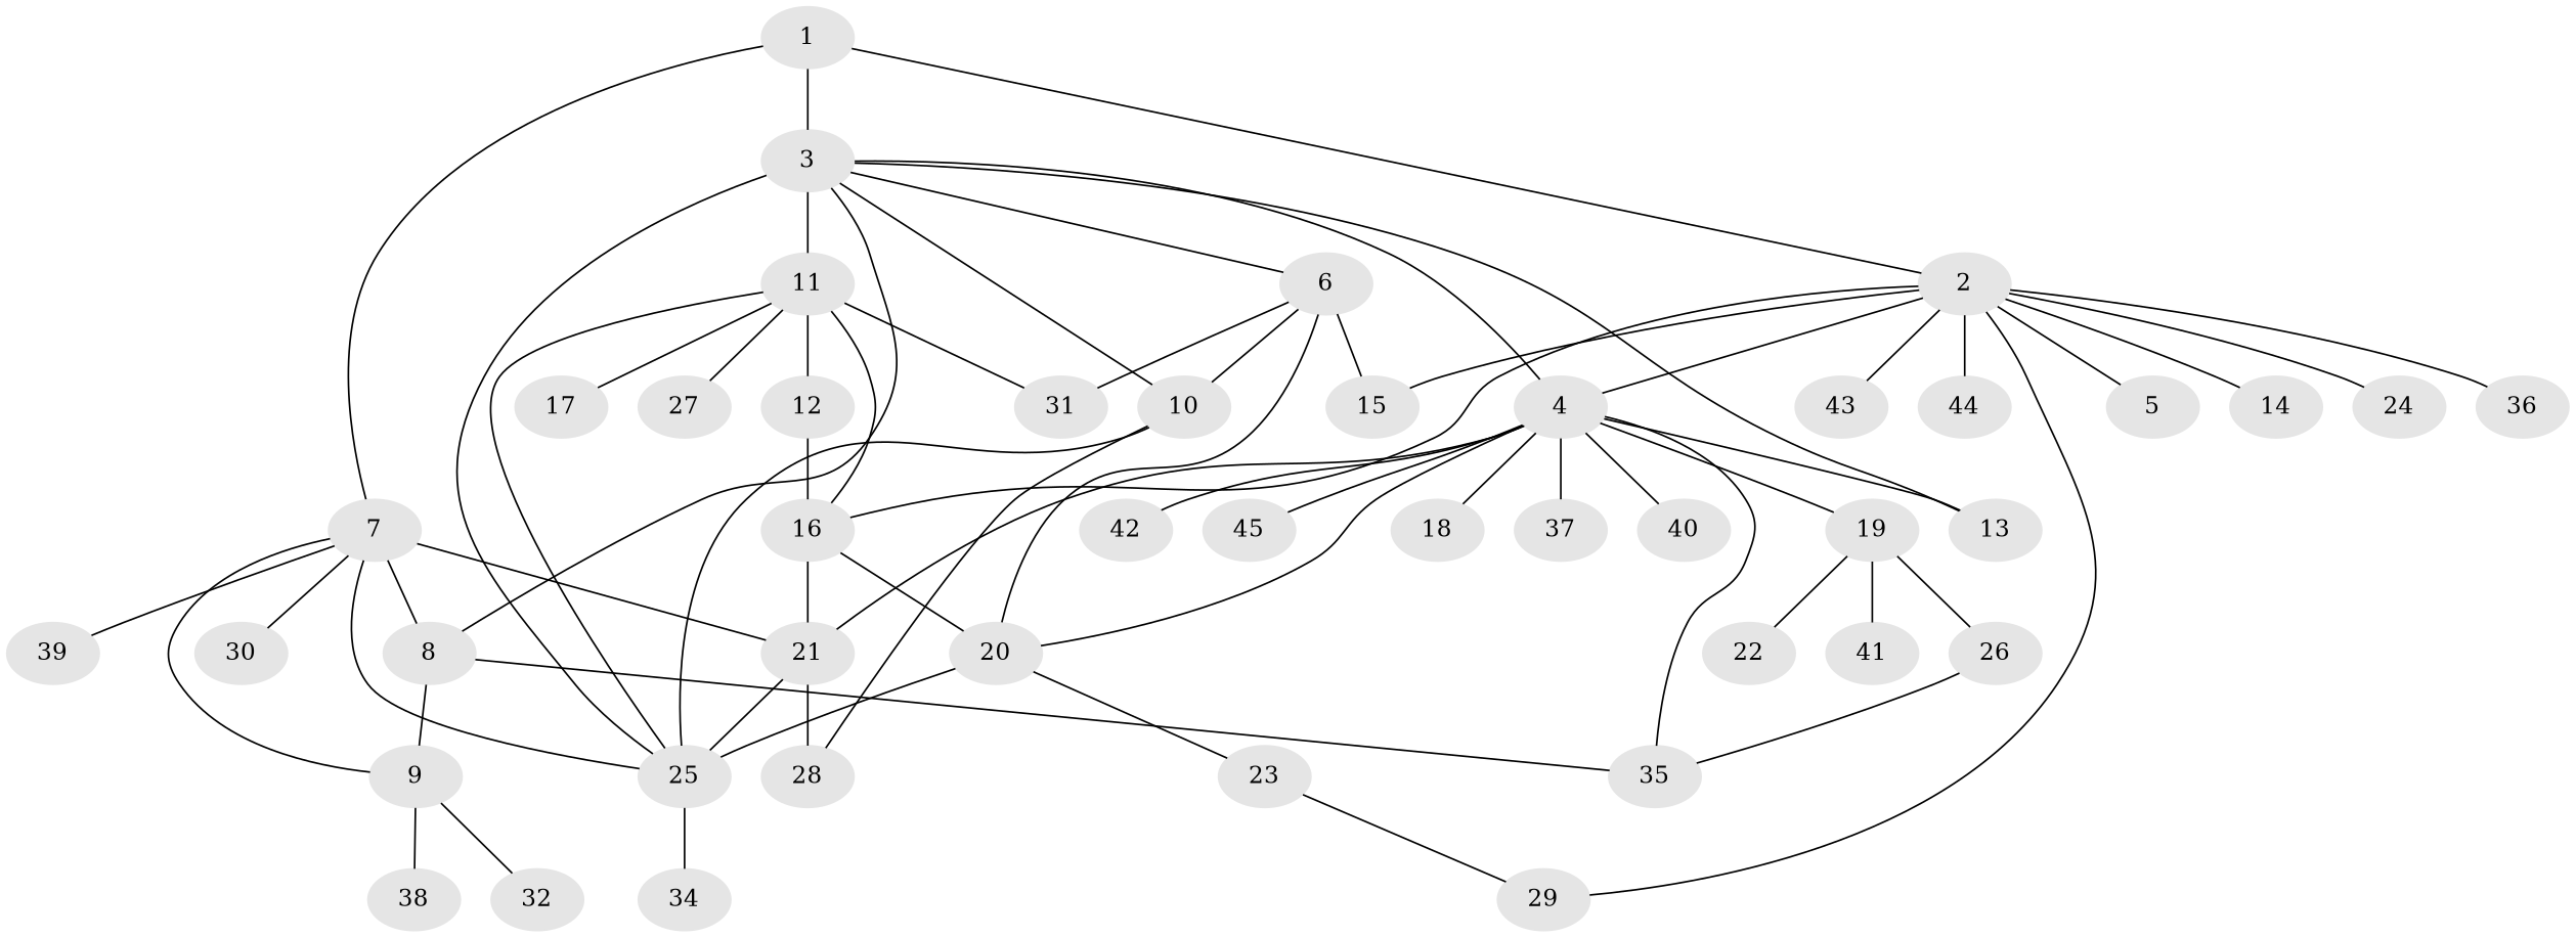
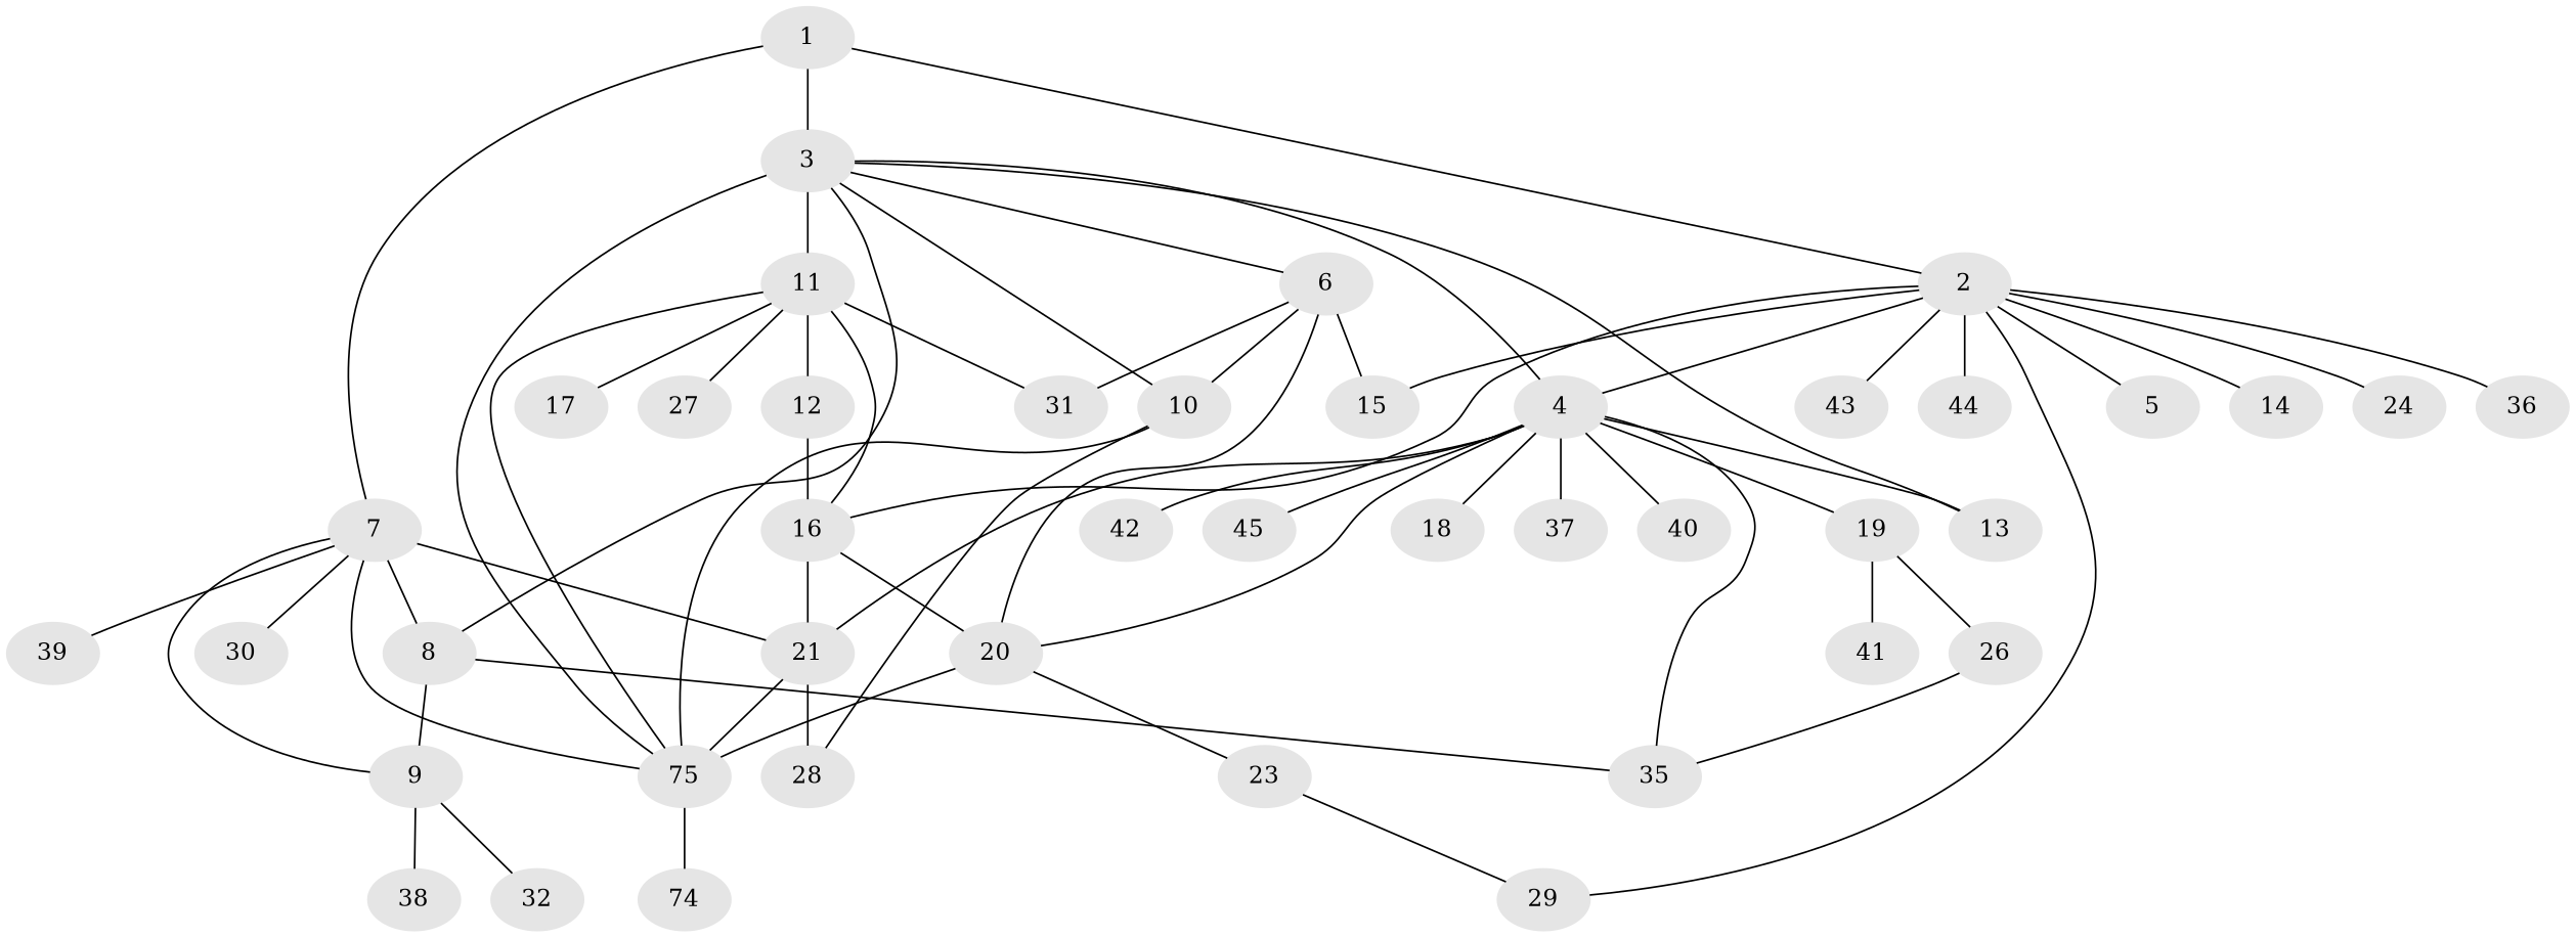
  graph {
    node [color=gray90 style=filled]
    edge [weight=1.0]
    1
    2
    3
    7
    4
    5
    14
    15
    16
    24
    29
    36
    43
    44
    6
    8
    10
    11
    13
-   25
+   25 [label=75]
    21
    9
    30
    39
    18
    19
    20
    35
    37
    40
    42
    45
    31
    28
    12
    17
    27
-   34
-   22
+   34 [label=74]
    26
    41
    23
    32
    38
    1 -- 2
    1 -- 3
    1 -- 7
    2 -- 4
    2 -- 5
    2 -- 14
    2 -- 15
    2 -- 16
    2 -- 24
    2 -- 29
    2 -- 36
    2 -- 43
    2 -- 44
    3 -- 4
    3 -- 6
    3 -- 8
    3 -- 10 [weight=2.0]
    3 -- 11 [weight=9.0]
    3 -- 13
    3 -- 25
    7 -- 8 [weight=4.0]
    7 -- 25
    7 -- 21
    7 -- 9
    7 -- 30
    7 -- 39
    4 -- 13
    4 -- 21
    4 -- 18
    4 -- 19
    4 -- 20 [weight=2.0]
    4 -- 35
    4 -- 37
    4 -- 40
    4 -- 42
    4 -- 45
    16 -- 21
    16 -- 20
    6 -- 15 [weight=4.0]
    6 -- 10
    6 -- 20
    6 -- 31
    8 -- 9
    8 -- 35
    10 -- 25
    10 -- 28
    11 -- 16
    11 -- 25
    11 -- 31
    11 -- 12
    11 -- 17
    11 -- 27
    25 -- 34 [weight=4.0]
    21 -- 25
    21 -- 28 [weight=4.0]
    9 -- 32
    9 -- 38
-   19 -- 22
    19 -- 26
    19 -- 41
    20 -- 25 [weight=3.0]
    20 -- 23
    12 -- 16
    26 -- 35
    23 -- 29
  }
